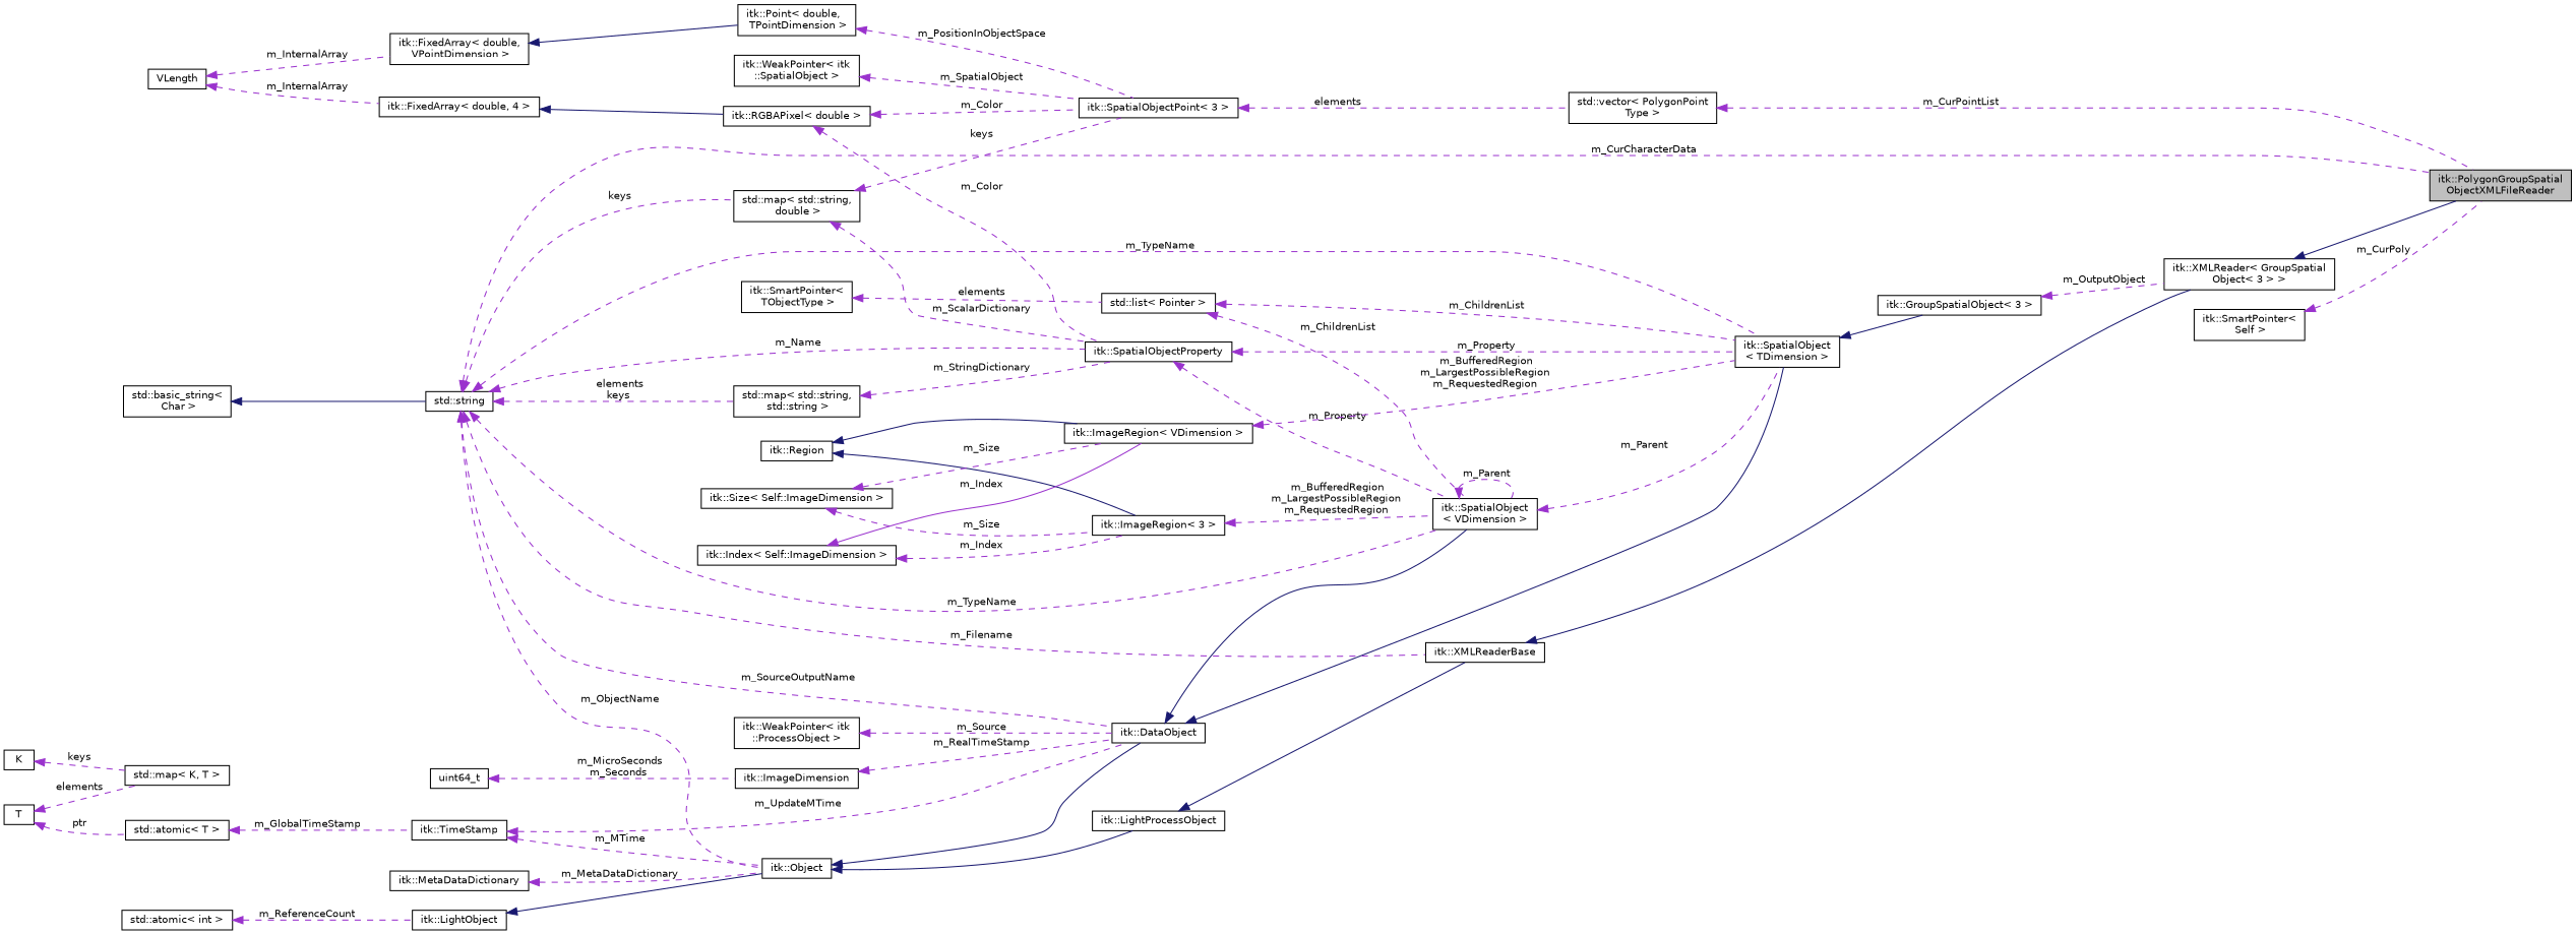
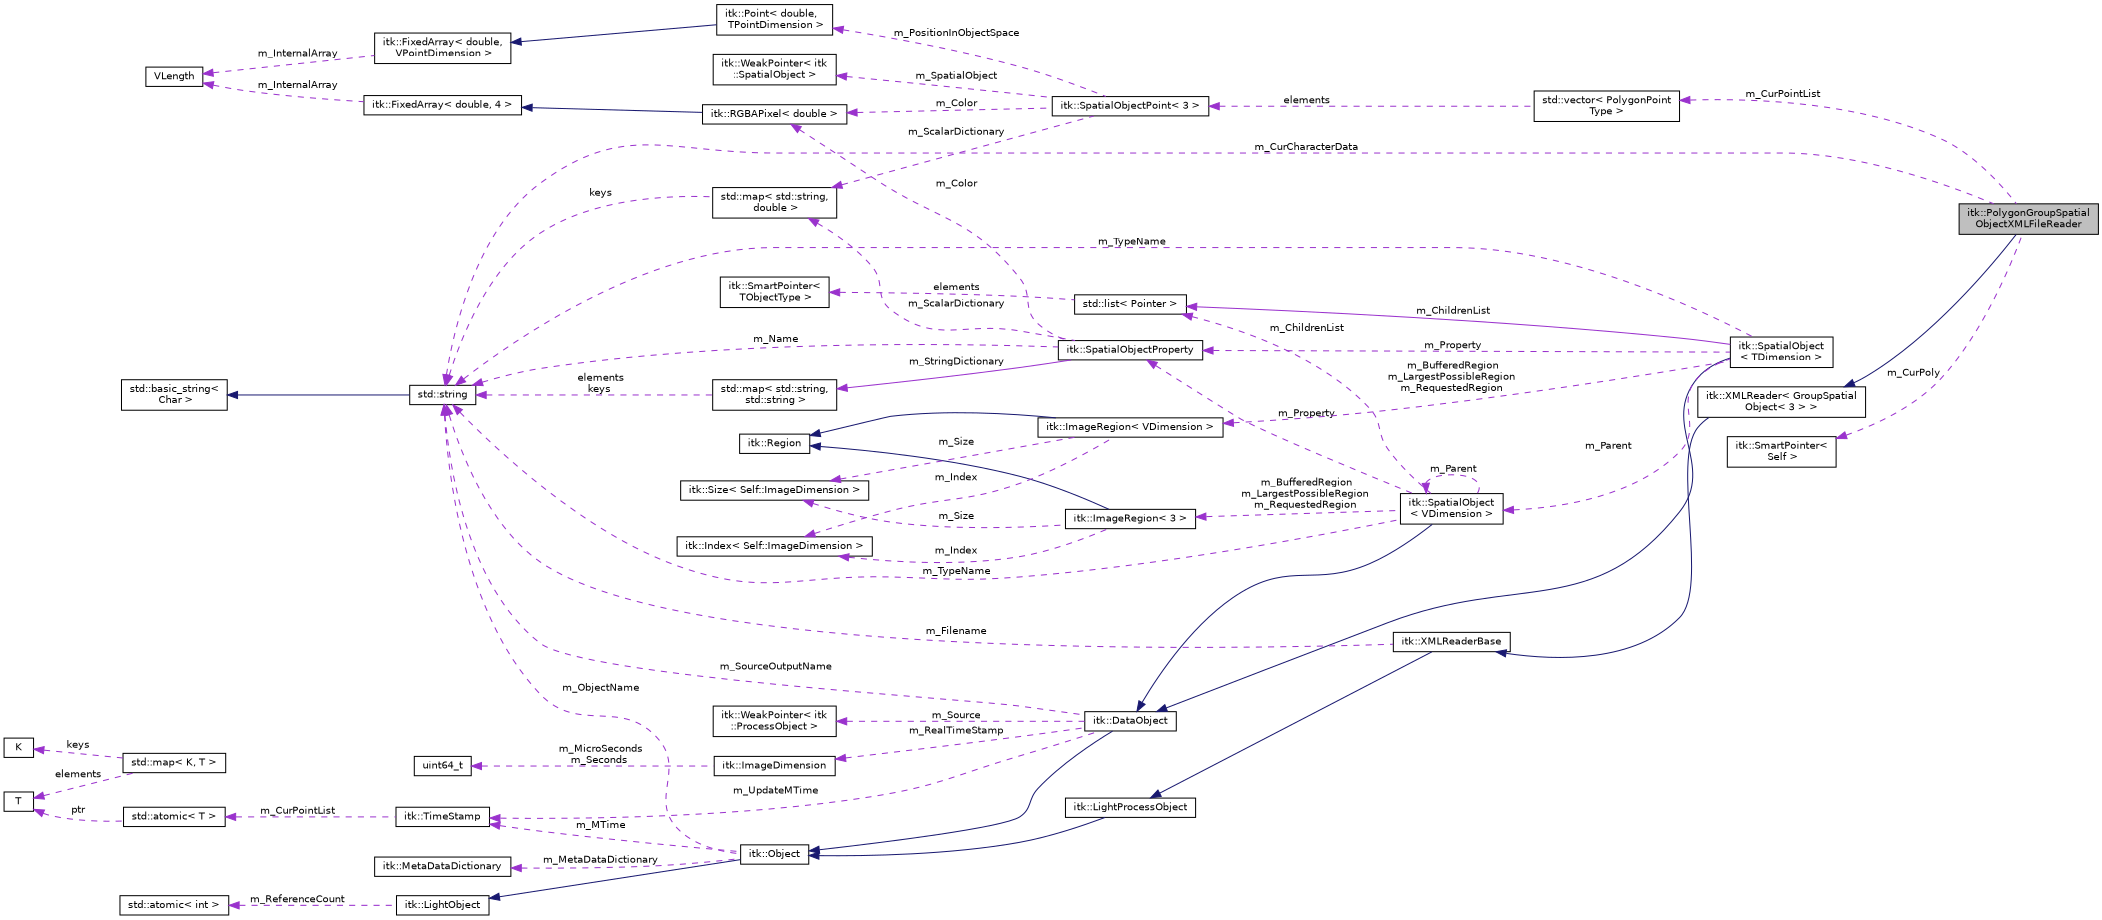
  digraph {
    rankdir=LR
    node [color=black fillcolor=white fontname=Helvetica fontsize=10 shape=record style=filled]
    edge [color=darkorchid3 dir=back fontname=Helvetica fontsize=10 labelfontname=Helvetica labelfontsize=10 style=dashed]
    n1 [fillcolor=grey75 fontcolor=black height=0.2 label="itk::PolygonGroupSpatial\lObjectXMLFileReader" width=0.4]
    n2 [height=0.2 label="itk::XMLReader\< GroupSpatial\lObject\< 3 \> \>" width=0.4]
    n3 [height=0.2 label="itk::XMLReaderBase" width=0.4]
    n4 [height=0.2 label="itk::LightProcessObject" width=0.4]
    n5 [height=0.2 label="itk::Object" width=0.4]
    n6 [height=0.2 label="itk::DataObject" width=0.4]
    n7 [height=0.2 label="itk::SpatialObject\l\< TDimension \>" width=0.4]
    n8 [height=0.2 label="itk::SpatialObject\l\< VDimension \>" width=0.4]
    n9 [height=0.2 label="itk::LightObject" width=0.4]
    n10 [height=0.2 label="std::atomic\< int \>" width=0.4]
    n11 [height=0.2 label="itk::TimeStamp" width=0.4]
    n12 [height=0.2 label="std::atomic\< T \>" width=0.4]
    n13 [height=0.2 label=T width=0.4]
    n14 [height=0.2 label="std::map\< K, T \>" width=0.4]
    n15 [height=0.2 label="itk::MetaDataDictionary" width=0.4]
    n16 [height=0.2 label=K width=0.4]
    n17 [height=0.2 label="std::string" width=0.4]
    n18 [height=0.2 label="itk::SpatialObjectProperty" width=0.4]
    n19 [height=0.2 label="std::map\< std::string,\l double \>" width=0.4]
    n20 [height=0.2 label="std::map\< std::string,\l std::string \>" width=0.4]
-   n21 [height=0.2 label="itk::GroupSpatialObject\< 3 \>" width=0.4]
    n22 [height=0.2 label="itk::SpatialObjectPoint\< 3 \>" width=0.4]
    n23 [height=0.2 label="std::basic_string\<\l Char \>" width=0.4]
    n24 [height=0.2 label="itk::WeakPointer\< itk\l::ProcessObject \>" width=0.4]
    n25 [height=0.2 label="itk::ImageDimension" width=0.4]
    n26 [height=0.2 label=uint64_t width=0.4]
    n27 [height=0.2 label="itk::RGBAPixel\< double \>" width=0.4]
    n28 [height=0.2 label="std::vector\< PolygonPoint\lType \>" width=0.4]
    n29 [height=0.2 label="itk::FixedArray\< double, 4 \>" width=0.4]
    n30 [height=0.2 label=VLength width=0.4]
    n31 [height=0.2 label="itk::FixedArray\< double,\l VPointDimension \>" width=0.4]
    n32 [height=0.2 label="itk::Point\< double,\l TPointDimension \>" width=0.4]
    n33 [height=0.2 label="itk::ImageRegion\< 3 \>" width=0.4]
    n34 [height=0.2 label="itk::Region" width=0.4]
    n35 [height=0.2 label="itk::ImageRegion\< VDimension \>" width=0.4]
    n36 [height=0.2 label="itk::Index\< Self::ImageDimension \>" width=0.4]
    n37 [height=0.2 label="itk::Size\< Self::ImageDimension \>" width=0.4]
    n38 [height=0.2 label="std::list\< Pointer \>" width=0.4]
    n39 [height=0.2 label="itk::SmartPointer\<\l TObjectType \>" width=0.4]
    n40 [height=0.2 label="itk::SmartPointer\<\l Self \>" width=0.4]
    n41 [height=0.2 label="itk::WeakPointer\< itk\l::SpatialObject \>" width=0.4]
    n2 -> n1 [color=midnightblue style=solid]
    n3 -> n2 [color=midnightblue style=solid]
    n4 -> n3 [color=midnightblue style=solid]
    n5 -> n4 [color=midnightblue style=solid]
    n5 -> n6 [color=midnightblue style=solid]
    n6 -> n7 [color=midnightblue style=solid]
    n6 -> n8 [color=midnightblue style=solid]
-   n7 -> n21 [color=midnightblue style=solid]
    n8 -> n7 [label=" m_Parent"]
    n8 -> n8 [label=" m_Parent"]
    n9 -> n5 [color=midnightblue style=solid]
    n10 -> n9 [label=" m_ReferenceCount"]
    n11 -> n5 [label=" m_MTime"]
    n11 -> n6 [label=" m_UpdateMTime"]
-   n12 -> n11 [label=" m_GlobalTimeStamp"]
+   n12 -> n11 [label=" m_CurPointList"]
    n13 -> n12 [label=" ptr"]
    n13 -> n14 [label=" elements"]
    n15 -> n5 [label=" m_MetaDataDictionary"]
    n16 -> n14 [label=" keys"]
    n17 -> n1 [label=" m_CurCharacterData"]
    n17 -> n3 [label=" m_Filename"]
    n17 -> n5 [label=" m_ObjectName"]
    n17 -> n6 [label=" m_SourceOutputName"]
    n17 -> n7 [label=" m_TypeName"]
    n17 -> n8 [label=" m_TypeName"]
    n17 -> n18 [label=" m_Name"]
    n17 -> n19 [label=" keys"]
    n17 -> n20 [label=" elements\nkeys"]
    n18 -> n7 [label=" m_Property"]
    n18 -> n8 [label=" m_Property"]
    n19 -> n18 [label=" m_ScalarDictionary"]
-   n19 -> n22 [label=" keys"]
-   n20 -> n18 [label=" m_StringDictionary"]
-   n21 -> n2 [label=" m_OutputObject"]
+   n19 -> n22 [label=" m_ScalarDictionary"]
+   n20 -> n18 [label=" m_StringDictionary" style=solid]
    n22 -> n28 [label=" elements"]
    n23 -> n17 [color=midnightblue style=solid]
    n24 -> n6 [label=" m_Source"]
    n25 -> n6 [label=" m_RealTimeStamp"]
    n26 -> n25 [label=" m_MicroSeconds\nm_Seconds"]
    n27 -> n18 [label=" m_Color"]
    n27 -> n22 [label=" m_Color"]
    n28 -> n1 [label=" m_CurPointList"]
    n29 -> n27 [color=midnightblue style=solid]
    n30 -> n29 [label=" m_InternalArray"]
    n30 -> n31 [label=" m_InternalArray"]
    n31 -> n32 [color=midnightblue style=solid]
    n32 -> n22 [label=" m_PositionInObjectSpace"]
    n33 -> n8 [label=" m_BufferedRegion\nm_LargestPossibleRegion\nm_RequestedRegion"]
    n34 -> n33 [color=midnightblue style=solid]
    n34 -> n35 [color=midnightblue style=solid]
    n35 -> n7 [label=" m_BufferedRegion\nm_LargestPossibleRegion\nm_RequestedRegion"]
    n36 -> n33 [label=" m_Index"]
-   n36 -> n35 [label=" m_Index" style=solid]
+   n36 -> n35 [label=" m_Index"]
    n37 -> n33 [label=" m_Size"]
    n37 -> n35 [label=" m_Size"]
-   n38 -> n7 [label=" m_ChildrenList"]
+   n38 -> n7 [label=" m_ChildrenList" style=solid]
    n38 -> n8 [label=" m_ChildrenList"]
    n39 -> n38 [label=" elements"]
    n40 -> n1 [label=" m_CurPoly"]
    n41 -> n22 [label=" m_SpatialObject"]
  }
